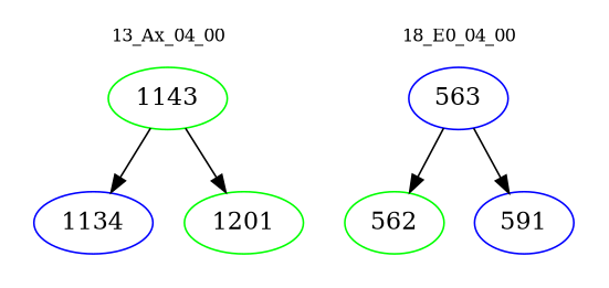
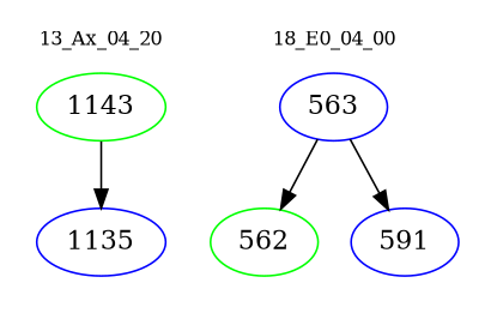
  digraph {
    node [color=green]
    edge [color=black]
    n1 [label=1143]
-   n2 [color=blue label=1134]
-   n3 [label=1201]
+   n2 [color=blue label=1135]
    n4 [color=blue label=563]
    n5 [label=562]
    n6 [color=blue label=591]
    subgraph cluster_1 {
      color=white
      fontsize=10
-     label="13_Ax_04_00"
+     label="13_Ax_04_20"
      n1
      n2
-     n3
    }
    subgraph cluster_2 {
      color=white
      fontsize=10
      label="18_E0_04_00"
      n4
      n5
      n6
    }
    n1 -> n2
-   n1 -> n3
    n4 -> n5
    n4 -> n6
  }
